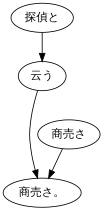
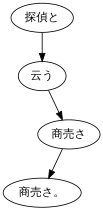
  digraph {
    fontname="Source Code Pro"
    node [fontname="Source Code Pro"]
    edge [fontname="Source Code Pro"]
    n1 [label="探偵と"]
    n2 [label="云う"]
    n3 [label="商売さ。"]
    n4 [label="商売さ"]
    n1 -> n2
-   n2 -> n3
+   n2 -> n4
    n4 -> n3
  }
